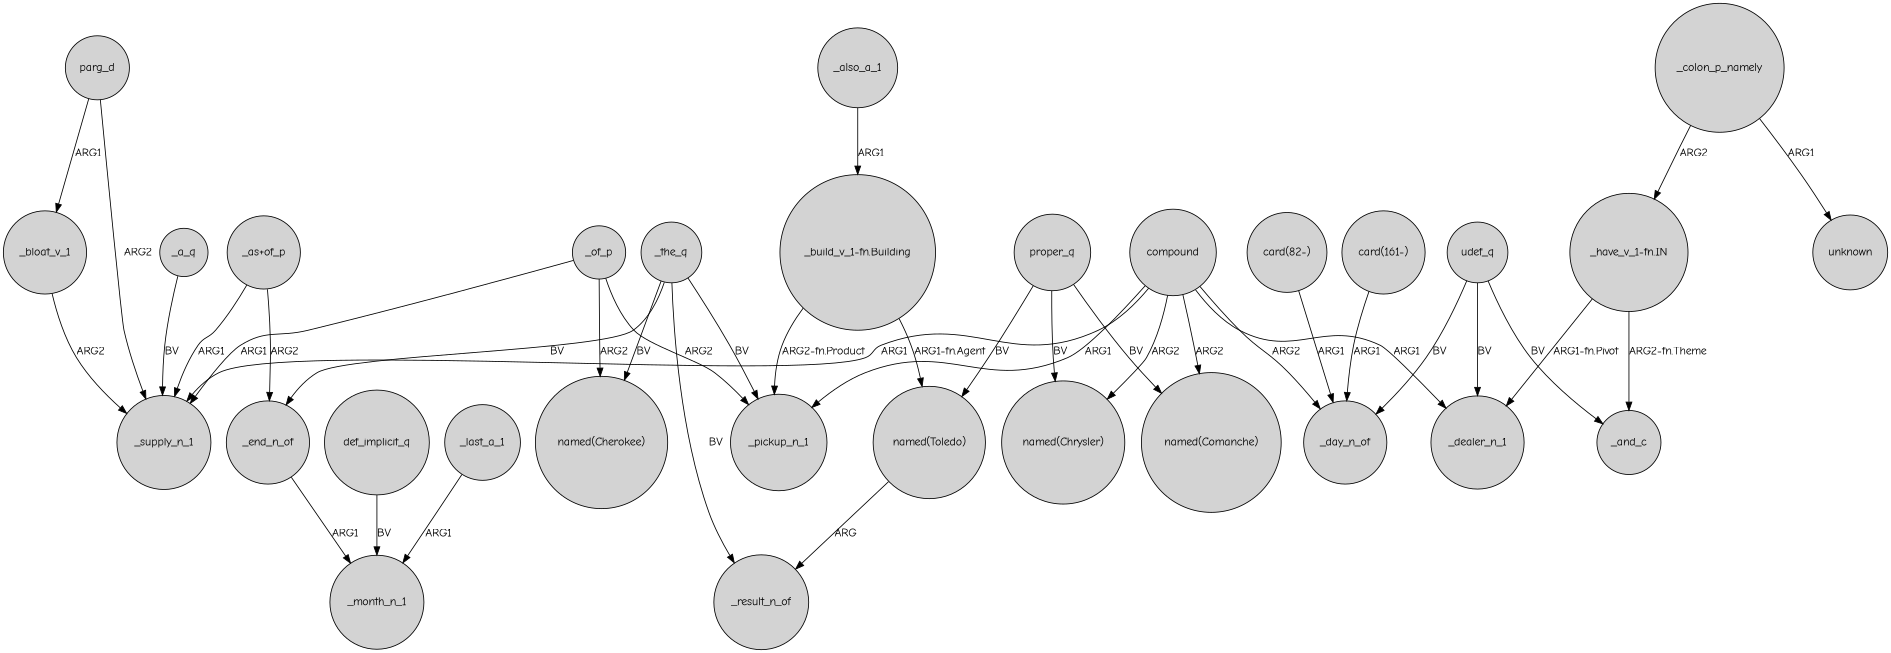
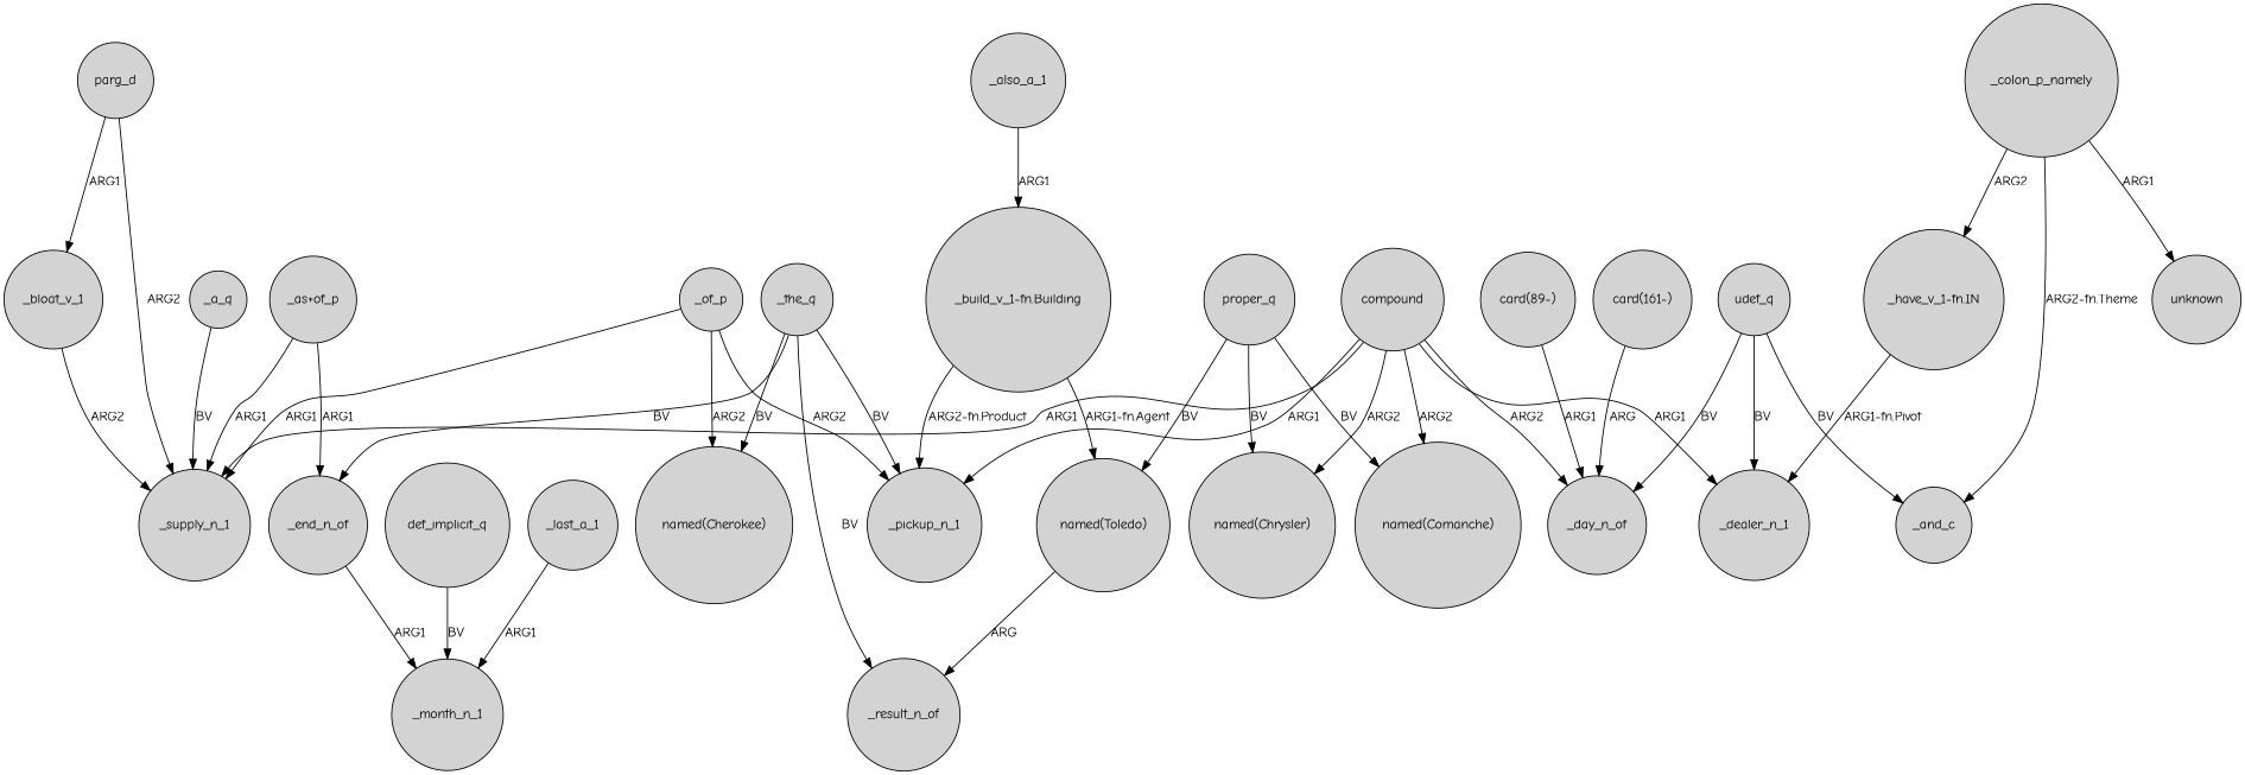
  digraph {
    fontname="Comic Neue"
    node [fontname="Comic Neue" shape=circle style=filled]
    edge [fontname="Comic Neue"]
    _a_q
    _supply_n_1
    "_as+of_p"
    _end_n_of
    _month_n_1
    proper_q
    "named(Toledo)"
    "named(Comanche)"
    "named(Chrysler)"
    _result_n_of
    "_build_v_1-fn.Building"
    _pickup_n_1
    def_implicit_q
    compound
    _day_n_of
    _dealer_n_1
    _also_a_1
    _the_q
    "named(Cherokee)"
    "card(161-)"
    "_have_v_1-fn.IN"
    _and_c
    _of_p
    udef_q
    _colon_p_namely
    unknown
    _bloat_v_1
-   "card(82-)"
+   "card(82-)" [label="card(89-)"]
    parg_d
    _last_a_1
    _a_q -> _supply_n_1 [label=BV]
    "_as+of_p" -> _supply_n_1 [label=ARG1]
-   "_as+of_p" -> _end_n_of [label=ARG2]
+   "_as+of_p" -> _end_n_of [label=ARG1]
    _end_n_of -> _month_n_1 [label=ARG1]
    proper_q -> "named(Toledo)" [label=BV]
    proper_q -> "named(Comanche)" [label=BV]
    proper_q -> "named(Chrysler)" [label=BV]
    "named(Toledo)" -> _result_n_of [label=ARG]
    "_build_v_1-fn.Building" -> "named(Toledo)" [label="ARG1-fn.Agent"]
    "_build_v_1-fn.Building" -> _pickup_n_1 [label="ARG2-fn.Product"]
    def_implicit_q -> _month_n_1 [label=BV]
    compound -> _supply_n_1 [label=ARG1]
    compound -> "named(Comanche)" [label=ARG2]
    compound -> "named(Chrysler)" [label=ARG2]
    compound -> _pickup_n_1 [label=ARG1]
    compound -> _day_n_of [label=ARG2]
    compound -> _dealer_n_1 [label=ARG1]
    _also_a_1 -> "_build_v_1-fn.Building" [label=ARG1]
    _the_q -> _end_n_of [label=BV]
    _the_q -> _result_n_of [label=BV]
    _the_q -> _pickup_n_1 [label=BV]
    _the_q -> "named(Cherokee)" [label=BV]
-   "card(161-)" -> _day_n_of [label=ARG1]
+   "card(161-)" -> _day_n_of [label=ARG]
    "_have_v_1-fn.IN" -> _dealer_n_1 [label="ARG1-fn.Pivot"]
-   "_have_v_1-fn.IN" -> _and_c [label="ARG2-fn.Theme"]
+   _colon_p_namely -> _and_c [label="ARG2-fn.Theme"]
    _of_p -> _supply_n_1 [label=ARG1]
    _of_p -> _pickup_n_1 [label=ARG2]
    _of_p -> "named(Cherokee)" [label=ARG2]
    udef_q -> _day_n_of [label=BV]
    udef_q -> _dealer_n_1 [label=BV]
    udef_q -> _and_c [label=BV]
    _colon_p_namely -> "_have_v_1-fn.IN" [label=ARG2]
    _colon_p_namely -> unknown [label=ARG1]
    _bloat_v_1 -> _supply_n_1 [label=ARG2]
    "card(82-)" -> _day_n_of [label=ARG1]
    parg_d -> _supply_n_1 [label=ARG2]
    parg_d -> _bloat_v_1 [label=ARG1]
    _last_a_1 -> _month_n_1 [label=ARG1]
  }
